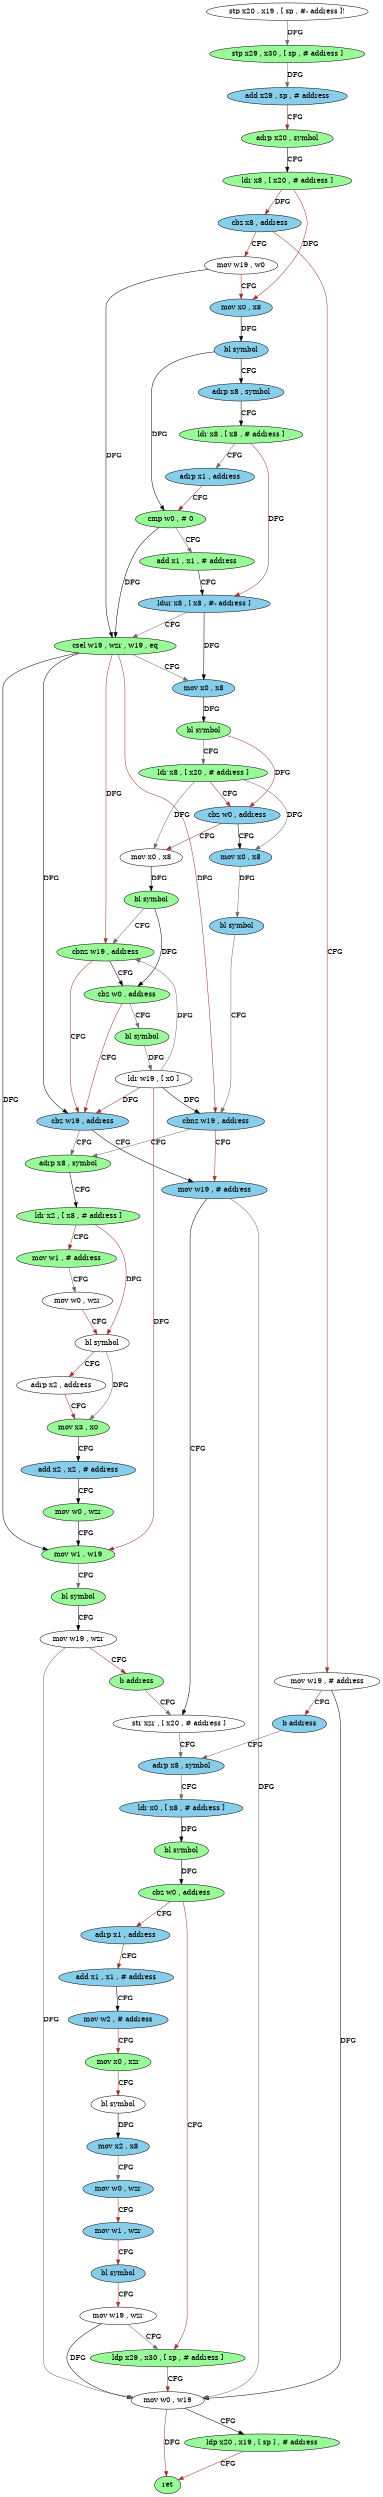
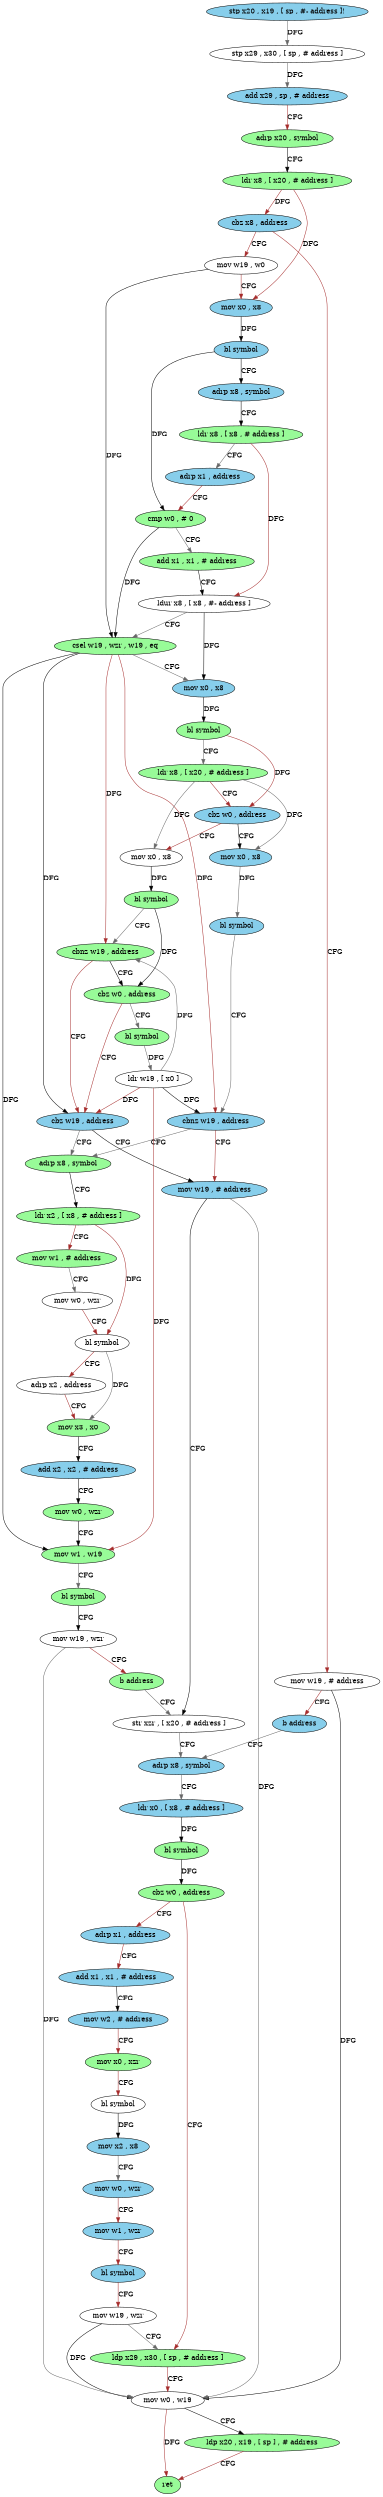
  digraph {
    node [fillcolor=palegreen style=filled]
    edge [color=brown]
-   n1 [fillcolor=white label="stp x20 , x19 , [ sp , #- address ]!"]
-   n2 [label="stp x29 , x30 , [ sp , # address ]"]
+   n1 [fillcolor=skyblue label="stp x20 , x19 , [ sp , #- address ]!"]
+   n2 [fillcolor=white label="stp x29 , x30 , [ sp , # address ]"]
    n3 [fillcolor=skyblue label="add x29 , sp , # address"]
    n4 [label="adrp x20 , symbol"]
    n5 [label="ldr x8 , [ x20 , # address ]"]
    n6 [fillcolor=skyblue label="cbz x8 , address"]
    n7 [fillcolor=skyblue label="mov x0 , x8"]
    n8 [fillcolor=white label="mov w19 , # address"]
    n9 [fillcolor=white label="mov w19 , w0"]
    n10 [fillcolor=skyblue label="bl symbol"]
    n11 [fillcolor=skyblue label="b address"]
    n12 [fillcolor=white label="mov w0 , w19"]
    n13 [label="csel w19 , wzr , w19 , eq"]
    n14 [fillcolor=skyblue label="adrp x8 , symbol"]
    n15 [label="ldp x20 , x19 , [ sp ] , # address"]
    n16 [label=ret]
    n17 [fillcolor=skyblue label="mov x0 , x8"]
    n18 [fillcolor=skyblue label="cbnz w19 , address"]
    n19 [label="cbnz w19 , address"]
    n20 [fillcolor=skyblue label="cbz w19 , address"]
    n21 [label="mov w1 , w19"]
    n22 [fillcolor=skyblue label="ldr x0 , [ x8 , # address ]"]
    n23 [label="bl symbol"]
    n24 [fillcolor=skyblue label="adrp x8 , symbol"]
    n25 [label="cmp w0 , # 0"]
    n26 [label="ldr x8 , [ x8 , # address ]"]
    n27 [label="add x1 , x1 , # address"]
    n28 [fillcolor=skyblue label="adrp x1 , address"]
-   n29 [fillcolor=skyblue label="ldur x8 , [ x8 , #- address ]"]
+   n29 [fillcolor=white label="ldur x8 , [ x8 , #- address ]"]
    n30 [label="bl symbol"]
    n31 [label="adrp x8 , symbol"]
    n32 [fillcolor=skyblue label="mov w19 , # address"]
    n33 [label="cbz w0 , address"]
    n34 [label="bl symbol"]
    n35 [label="ldr x8 , [ x20 , # address ]"]
    n36 [fillcolor=skyblue label="cbz w0 , address"]
    n37 [fillcolor=skyblue label="mov x0 , x8"]
    n38 [fillcolor=white label="mov x0 , x8"]
    n39 [fillcolor=skyblue label="bl symbol"]
    n40 [label="bl symbol"]
    n41 [label="cbz w0 , address"]
    n42 [label="ldp x29 , x30 , [ sp , # address ]"]
    n43 [fillcolor=skyblue label="adrp x1 , address"]
    n44 [fillcolor=skyblue label="add x1 , x1 , # address"]
    n45 [fillcolor=skyblue label="mov w2 , # address"]
    n46 [label="ldr x2 , [ x8 , # address ]"]
    n47 [fillcolor=white label="str xzr , [ x20 , # address ]"]
    n48 [label="mov w1 , # address"]
    n49 [fillcolor=white label="bl symbol"]
    n50 [label="bl symbol"]
    n51 [fillcolor=white label="ldr w19 , [ x0 ]"]
    n52 [label="mov x0 , xzr"]
    n53 [fillcolor=white label="bl symbol"]
    n54 [fillcolor=skyblue label="mov x2 , x8"]
    n55 [fillcolor=skyblue label="mov w0 , wzr"]
    n56 [fillcolor=skyblue label="mov w1 , wzr"]
    n57 [fillcolor=skyblue label="bl symbol"]
    n58 [fillcolor=white label="mov w19 , wzr"]
    n59 [fillcolor=white label="mov w0 , wzr"]
    n60 [fillcolor=white label="adrp x2 , address"]
    n61 [label="mov x3 , x0"]
    n62 [fillcolor=skyblue label="add x2 , x2 , # address"]
    n63 [label="mov w0 , wzr"]
    n64 [fillcolor=white label="mov w19 , wzr"]
    n65 [label="b address"]
    n1 -> n2 [color=gray40 label=DFG]
    n2 -> n3 [color=gray40 label=DFG]
    n3 -> n4 [label=CFG]
    n4 -> n5 [color=black label=CFG]
    n5 -> n6 [label=DFG]
    n5 -> n7 [label=DFG]
    n6 -> n8 [label=CFG]
    n6 -> n9 [label=CFG]
    n7 -> n10 [color=black label=DFG]
    n8 -> n11 [label=CFG]
    n8 -> n12 [color=black label=DFG]
    n9 -> n7 [label=CFG]
    n9 -> n13 [color=black label=DFG]
    n10 -> n24 [color=black label=CFG]
    n10 -> n25 [color=black label=DFG]
    n11 -> n14 [color=gray40 label=CFG]
    n12 -> n15 [color=black label=CFG]
    n12 -> n16 [label=DFG]
    n13 -> n17 [color=gray40 label=CFG]
    n13 -> n18 [label=DFG]
    n13 -> n19 [label=DFG]
    n13 -> n20 [color=black label=DFG]
    n13 -> n21 [color=black label=DFG]
    n14 -> n22 [color=gray40 label=CFG]
    n15 -> n16 [label=CFG]
    n17 -> n30 [color=black label=DFG]
    n18 -> n31 [color=gray40 label=CFG]
    n18 -> n32 [label=CFG]
    n19 -> n20 [label=CFG]
    n19 -> n33 [color=black label=CFG]
    n20 -> n31 [color=gray40 label=CFG]
    n20 -> n32 [color=black label=CFG]
    n21 -> n34 [color=gray40 label=CFG]
    n22 -> n23 [color=black label=DFG]
    n23 -> n41 [color=black label=DFG]
    n24 -> n26 [color=black label=CFG]
    n25 -> n13 [color=black label=DFG]
    n25 -> n27 [color=gray40 label=CFG]
    n26 -> n28 [color=gray40 label=CFG]
    n26 -> n29 [label=DFG]
    n27 -> n29 [color=black label=CFG]
    n28 -> n25 [label=CFG]
    n29 -> n13 [color=gray40 label=CFG]
    n29 -> n17 [color=black label=DFG]
    n30 -> n35 [color=gray40 label=CFG]
    n30 -> n36 [label=DFG]
    n31 -> n46 [color=black label=CFG]
    n32 -> n12 [color=gray40 label=DFG]
    n32 -> n47 [color=black label=CFG]
    n33 -> n20 [label=CFG]
    n33 -> n50 [color=gray40 label=CFG]
    n34 -> n64 [color=black label=CFG]
    n35 -> n36 [label=CFG]
    n35 -> n37 [color=gray40 label=DFG]
    n35 -> n38 [color=gray40 label=DFG]
    n36 -> n37 [color=black label=CFG]
    n36 -> n38 [label=CFG]
    n37 -> n39 [color=gray40 label=DFG]
    n38 -> n40 [color=black label=DFG]
    n39 -> n18 [color=gray40 label=CFG]
    n40 -> n19 [color=gray40 label=CFG]
    n40 -> n33 [color=black label=DFG]
    n41 -> n42 [label=CFG]
    n41 -> n43 [label=CFG]
    n42 -> n12 [label=CFG]
    n43 -> n44 [label=CFG]
    n44 -> n45 [color=black label=CFG]
    n45 -> n52 [label=CFG]
    n46 -> n48 [label=CFG]
    n46 -> n49 [label=DFG]
    n47 -> n14 [color=gray40 label=CFG]
    n48 -> n59 [color=gray40 label=CFG]
    n49 -> n60 [label=CFG]
    n49 -> n61 [color=gray40 label=DFG]
    n50 -> n51 [color=gray40 label=DFG]
    n51 -> n18 [color=black label=DFG]
    n51 -> n19 [color=gray40 label=DFG]
    n51 -> n20 [label=DFG]
    n51 -> n21 [label=DFG]
    n52 -> n53 [label=CFG]
    n53 -> n54 [color=black label=DFG]
    n54 -> n55 [color=gray40 label=CFG]
    n55 -> n56 [label=CFG]
    n56 -> n57 [label=CFG]
    n57 -> n58 [label=CFG]
    n58 -> n12 [color=black label=DFG]
    n58 -> n42 [color=gray40 label=CFG]
    n59 -> n49 [label=CFG]
    n60 -> n61 [label=CFG]
    n61 -> n62 [color=black label=CFG]
    n62 -> n63 [color=black label=CFG]
    n63 -> n21 [color=black label=CFG]
    n64 -> n12 [color=gray40 label=DFG]
    n64 -> n65 [label=CFG]
    n65 -> n47 [color=gray40 label=CFG]
  }
